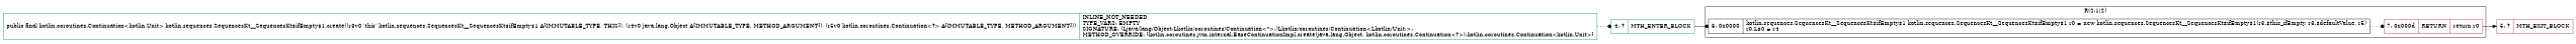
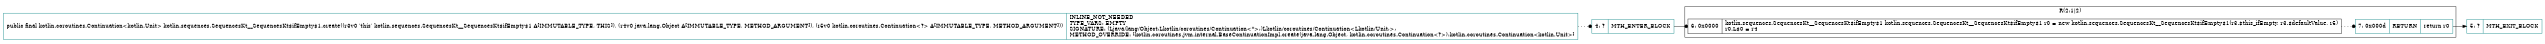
  digraph {
    rankdir=LR
    node [color=brown shape=record]
    edge [arrowhead=dot style=dotted]
    n1 [color=black label="{6\:\ 0x0000|kotlin.sequences.SequencesKt__SequencesKt$ifEmpty$1 kotlin.sequences.SequencesKt__SequencesKt$ifEmpty$1 r0 = new kotlin.sequences.SequencesKt__SequencesKt$ifEmpty$1(r3.$this_ifEmpty, r3.$defaultValue, r5)\lr0.L$0 = r4\l}"]
-   n2 [label="{7\:\ 0x000d|RETURN\l|return r0\l}"]
-   n3 [label="{5\:\ ?|MTH_EXIT_BLOCK\l}"]
+   n2 [color=teal label="{7\:\ 0x000d|RETURN\l|return r0\l}"]
+   n3 [color=teal label="{5\:\ ?|MTH_EXIT_BLOCK\l}"]
    n4 [color=teal label="{4\:\ ?|MTH_ENTER_BLOCK\l}"]
    n5 [color=teal label="{public final kotlin.coroutines.Continuation\<kotlin.Unit\> kotlin.sequences.SequencesKt__SequencesKt$ifEmpty$1.create((r3v0 'this' kotlin.sequences.SequencesKt__SequencesKt$ifEmpty$1 A[IMMUTABLE_TYPE, THIS]), (r4v0 java.lang.Object A[IMMUTABLE_TYPE, METHOD_ARGUMENT]), (r5v0 kotlin.coroutines.Continuation\<?\> A[IMMUTABLE_TYPE, METHOD_ARGUMENT]))  | INLINE_NOT_NEEDED\lTYPE_VARS: EMPTY\lSIGNATURE: (Ljava\/lang\/Object;Lkotlin\/coroutines\/Continuation\<*\>;)Lkotlin\/coroutines\/Continuation\<Lkotlin\/Unit;\>;\lMETHOD_OVERRIDE: [kotlin.coroutines.jvm.internal.BaseContinuationImpl.create(java.lang.Object, kotlin.coroutines.Continuation\<?\>):kotlin.coroutines.Continuation\<kotlin.Unit\>]\l}"]
    subgraph cluster_1 {
      label="R(2:1|2)"
      n1
      n2
    }
    n1 -> n2
    n2 -> n3 [arrowhead=normal style=solid]
    n4 -> n1 [style=solid]
    n5 -> n4
  }
